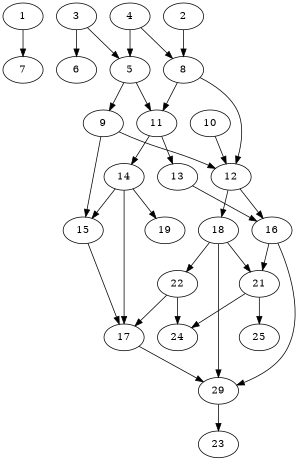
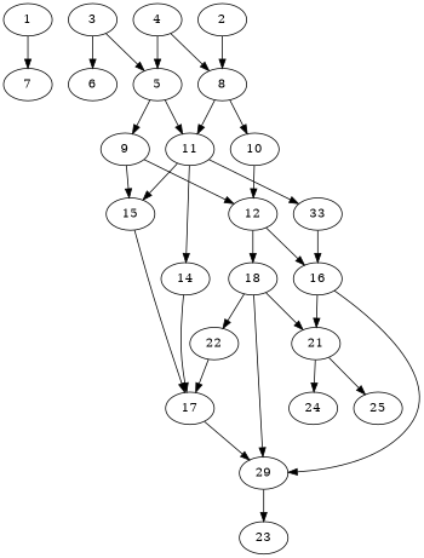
  digraph {
    node [alpha=0.01]
    1 [expect_size=41428992]
    7 [alpha=0.03 expect_size=46228480]
    9 [alpha=0.02 expect_size=49688576]
    12 [alpha=0.08 expect_size=27591680]
    15 [alpha=0.14 expect_size=44915712]
    2 [alpha=0.16 expect_size=39189504]
    8 [alpha=0.15 expect_size=20413440]
    11 [alpha=0.18 expect_size=25309184]
    10 [alpha=0.10 expect_size=43170816]
-   13 [alpha=0.07 expect_size=18055168]
+   13 [alpha=0.07 expect_size=18055168 label=33]
    14 [alpha=0.20 expect_size=22716416]
    3 [alpha=0.02 expect_size=38771712]
    5 [alpha=0.17 expect_size=17272832]
    6 [alpha=0.15 expect_size=40114176]
    4 [alpha=0.09 expect_size=49167360]
    16 [alpha=0.08 expect_size=37000192]
    18 [alpha=0.18 expect_size=31230976]
    17 [expect_size=24691712]
-   19 [alpha=0.05 expect_size=19704832]
    n20 [alpha=0.12 expect_size=25363456 label=29]
    21 [alpha=0.14 expect_size=48943104]
    22 [alpha=0.10 expect_size=44339200]
    23 [alpha=0.20 expect_size=16273408]
    24 [alpha=0.09 expect_size=32770048]
    25 [alpha=0.03 expect_size=31741952]
    1 -> 7
    9 -> 12
    9 -> 15
    12 -> 16
    12 -> 18
    15 -> 17
    2 -> 8
    8 -> 11
-   8 -> 12
-   14 -> 15
+   8 -> 10
+   11 -> 15
    11 -> 13
    11 -> 14
    10 -> 12
    13 -> 16
    14 -> 17
-   14 -> 19
    3 -> 5
    3 -> 6
    5 -> 9
    5 -> 11
    4 -> 8
    4 -> 5
    16 -> n20
    16 -> 21
    18 -> n20
    18 -> 21
    18 -> 22
    17 -> n20
    n20 -> 23
    21 -> 24
    21 -> 25
    22 -> 17
-   22 -> 24
  }
